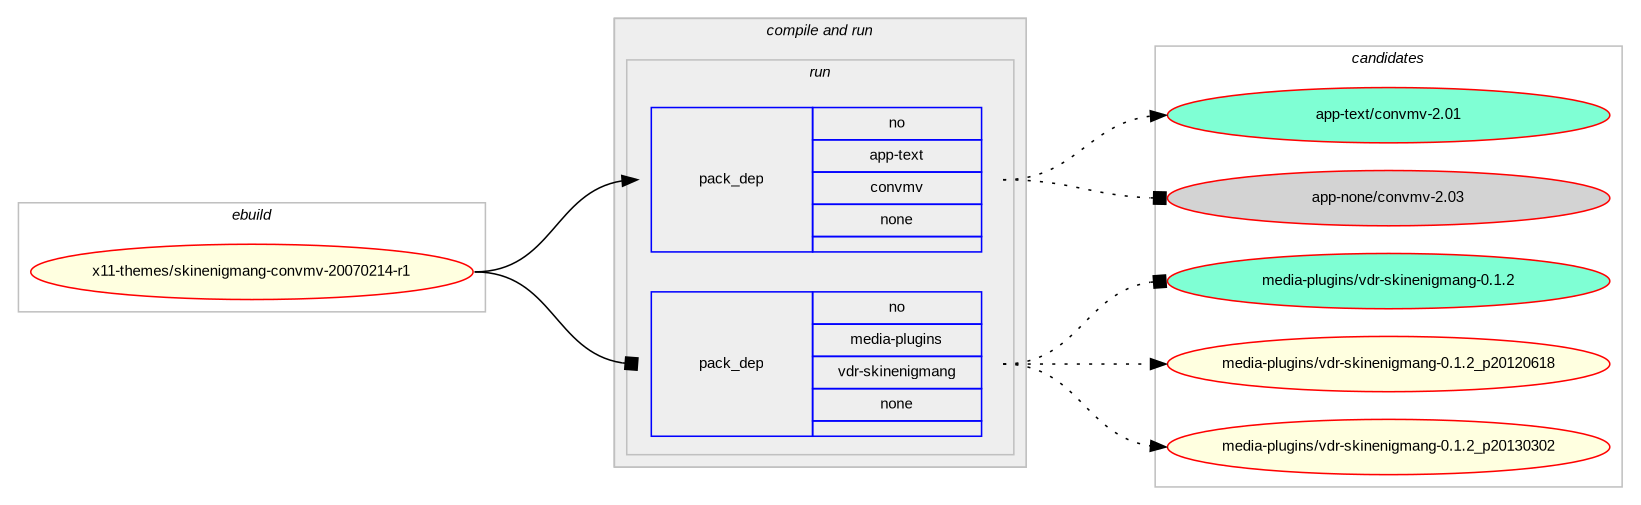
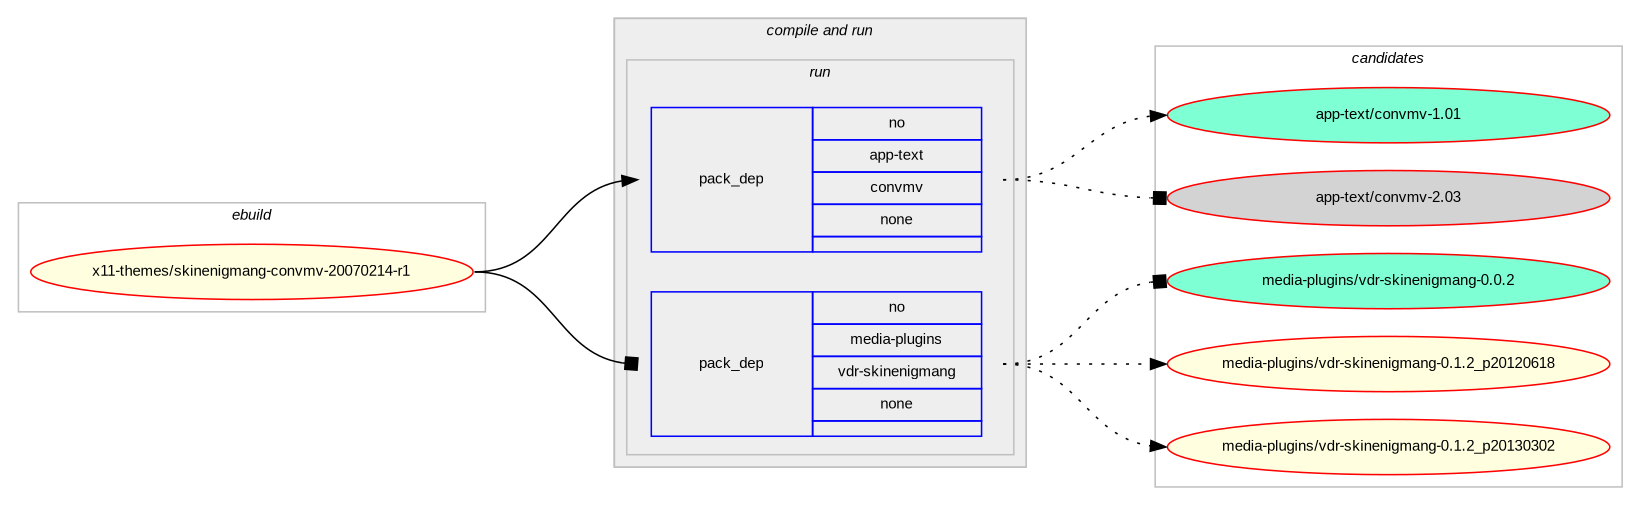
  digraph {
    compound=true
    concentrate=true
    fontname="Liberation Sans"
    fontsize=10
    newrank=true
    rankdir=LR
    ranksep=1.5
    node [color=red fillcolor=lightyellow fontname="Liberation Sans" fontsize=10 style=filled]
    edge [arrowhead=normal fontname="Liberation Sans" headport=w style=dotted tailport=e weight=100]
    n1 [label="x11-themes/skinenigmang-convmv-20070214-r1" width=4]
    n2 [color=blue label=<<TABLE BORDER="0" CELLBORDER="1" CELLSPACING="0" CELLPADDING="4" WIDTH="220"><TR><TD ROWSPAN="6" CELLPADDING="30">pack_dep</TD></TR><TR><TD WIDTH="110">no</TD></TR><TR><TD>app-text</TD></TR><TR><TD>convmv</TD></TR><TR><TD>none</TD></TR><TR><TD></TD></TR></TABLE>> shape=none fillcolor="" style=""]
    n3 [color=blue label=<<TABLE BORDER="0" CELLBORDER="1" CELLSPACING="0" CELLPADDING="4" WIDTH="220"><TR><TD ROWSPAN="6" CELLPADDING="30">pack_dep</TD></TR><TR><TD WIDTH="110">no</TD></TR><TR><TD>media-plugins</TD></TR><TR><TD>vdr-skinenigmang</TD></TR><TR><TD>none</TD></TR><TR><TD></TD></TR></TABLE>> shape=none fillcolor="" style=""]
-   n4 [fillcolor=aquamarine label="app-text/convmv-2.01" width=4]
-   n5 [fillcolor=lightgrey label="app-none/convmv-2.03" width=4]
-   n6 [fillcolor=aquamarine label="media-plugins/vdr-skinenigmang-0.1.2" width=4]
+   n4 [fillcolor=aquamarine label="app-text/convmv-1.01" width=4]
+   n5 [fillcolor=lightgrey label="app-text/convmv-2.03" width=4]
+   n6 [fillcolor=aquamarine label="media-plugins/vdr-skinenigmang-0.0.2" width=4]
    n7 [label="media-plugins/vdr-skinenigmang-0.1.2_p20120618" width=4]
    n8 [label="media-plugins/vdr-skinenigmang-0.1.2_p20130302" width=4]
    subgraph cluster_1 {
      color=gray
      label=<<i>ebuild</i>>
      rank=same
      n1
    }
    subgraph cluster_2 {
      color=gray
      label=<<i>dependencies</i>>
      subgraph cluster_3 {
        color=gray
        fillcolor="#eeeeee"
        label=<<i>compile</i>>
        style=filled
      }
      subgraph cluster_4 {
        color=gray
        fillcolor="#eeeeee"
        label=<<i>compile and run</i>>
        style=filled
      }
      subgraph cluster_5 {
        color=gray
        fillcolor="#eeeeee"
        label=<<i>run</i>>
        style=filled
        subgraph sub_6 {
          color=gray
          fillcolor="#eeeeee"
          label=<<i>run</i>>
          style=filled
          n2
        }
        subgraph sub_7 {
          color=gray
          fillcolor="#eeeeee"
          label=<<i>run</i>>
          style=filled
          n3
        }
      }
    }
    subgraph cluster_8 {
      color=gray
      label=<<i>candidates</i>>
      rank=same
      subgraph sub_9 {
        color=black
        label=<<i>candidates</i>>
        nodesep=1
        rank=same
        n4
        n5
      }
      subgraph sub_10 {
        color=black
        label=<<i>candidates</i>>
        nodesep=1
        rank=same
        n6
        n7
        n8
      }
    }
    n1 -> n2 [style=solid weight=20]
    n1 -> n3 [arrowhead=box style=solid weight=20]
    n2 -> n4
    n2 -> n5 [arrowhead=box]
    n3 -> n6 [arrowhead=box]
    n3 -> n7
    n3 -> n8
  }
